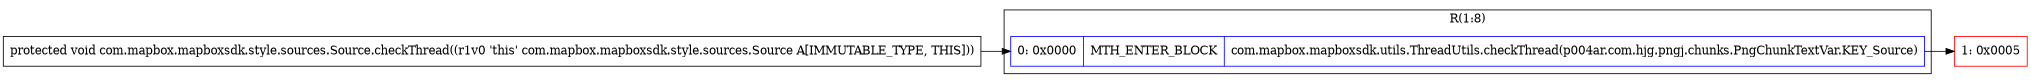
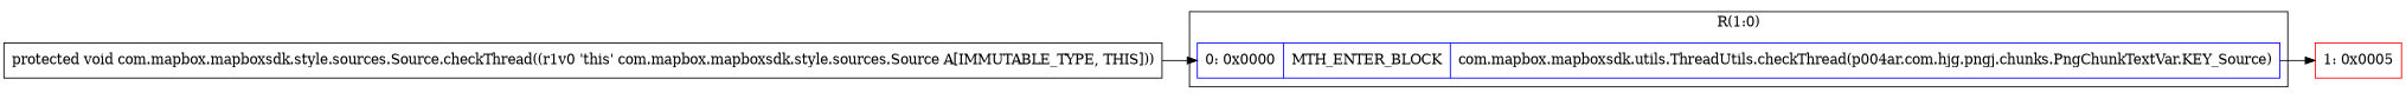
  digraph {
    rankdir=LR
    node [shape=record]
    n1 [color=blue label="{0\:\ 0x0000|MTH_ENTER_BLOCK\l|com.mapbox.mapboxsdk.utils.ThreadUtils.checkThread(p004ar.com.hjg.pngj.chunks.PngChunkTextVar.KEY_Source)\l}"]
    n2 [color=red label="{1\:\ 0x0005}"]
    n3 [label="{protected void com.mapbox.mapboxsdk.style.sources.Source.checkThread((r1v0 'this' com.mapbox.mapboxsdk.style.sources.Source A[IMMUTABLE_TYPE, THIS])) }"]
    subgraph cluster_1 {
-     label="R(1:8)"
+     label="R(1:0)"
      n1
    }
    n1 -> n2
    n3 -> n1
  }
